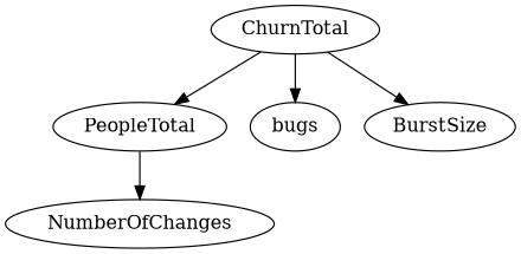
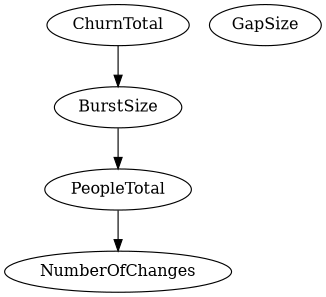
  digraph {
    PeopleTotal
    NumberOfChanges
    ChurnTotal
-   bugs
    BurstSize
+   GapSize
    PeopleTotal -> NumberOfChanges
-   ChurnTotal -> PeopleTotal
-   ChurnTotal -> bugs
+   BurstSize -> PeopleTotal
    ChurnTotal -> BurstSize
  }
